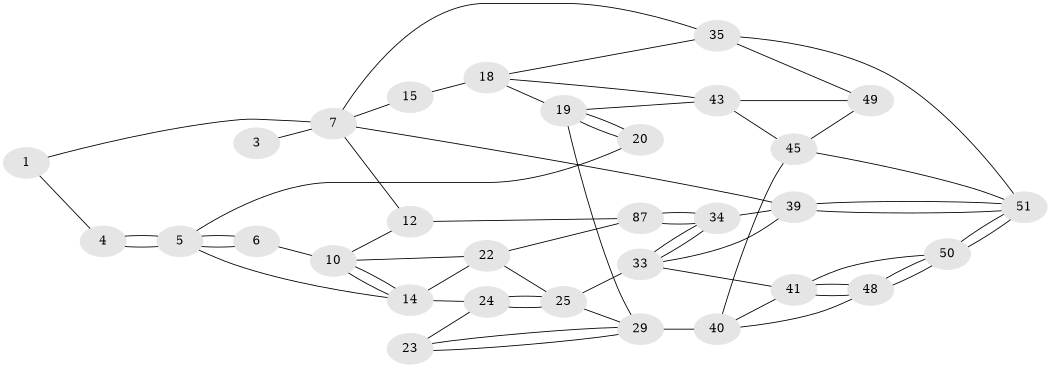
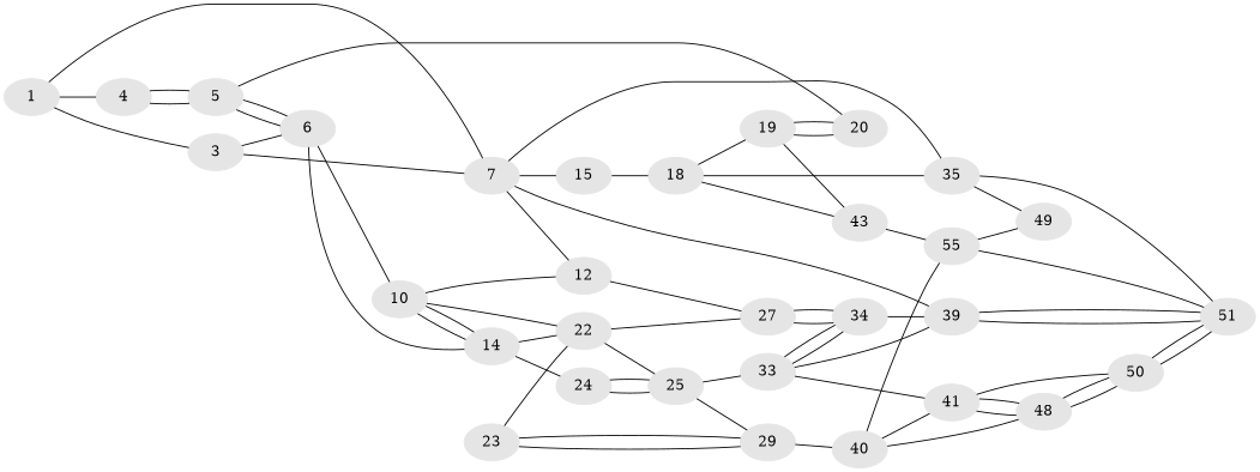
  graph {
    rankdir=LR
    node [color=gray90 style=filled]
    1 [super="+2"]
    3 [super="+7"]
    4 [super="+16"]
    n4 [label=7 super="+9"]
    6
    5 [super="+13"]
    15 [super="+17"]
    12
    35 [super="+36"]
    39
    10 [super="+11"]
    14 [super="+21"]
    20
    18 [super="+37"]
    22 [super="+26"]
    24
-   27 [super="+28" label=87]
+   27 [super="+28"]
    49
    51 [super="+52"]
    25 [super="+30"]
    34 [super="+38"]
    19 [super="+31"]
    43 [super="+44"]
    29 [super="+32"]
-   45 [super="+46"]
+   45 [super="+46" label=55]
    40 [super="+47"]
    23
    33
    41 [super="+42"]
    48
    50
+   1 -- 3
    1 -- 4
    1 -- n4
    3 -- n4
+   3 -- 6
    4 -- 5
    4 -- 5
    n4 -- 15
    n4 -- 12
    n4 -- 35
    n4 -- 39
    6 -- 10
    5 -- 6
    5 -- 6
-   5 -- 14
+   6 -- 14
    5 -- 20
    15 -- 18
    12 -- 27
    35 -- 49
    35 -- 51
    39 -- 51
    39 -- 51
    10 -- 12
    10 -- 14
    10 -- 14
    10 -- 22
    14 -- 22
    14 -- 24
    18 -- 35
    18 -- 19
    18 -- 43
    22 -- 27
    22 -- 25
    24 -- 25
    24 -- 25
    27 -- 34 [weight=2]
    27 -- 34
    25 -- 29
    25 -- 33
    34 -- 39
    19 -- 20
    19 -- 20
    19 -- 43
-   19 -- 29
-   43 -- 49
    43 -- 45
    29 -- 40
    45 -- 49
    45 -- 51
    40 -- 45
    40 -- 41
    40 -- 48
-   23 -- 24
+   23 -- 22
    23 -- 29
    23 -- 29
    33 -- 39
    33 -- 34
    33 -- 34
    33 -- 41
    41 -- 48
    41 -- 48
    41 -- 50
    48 -- 50
    48 -- 50
    50 -- 51
    50 -- 51
  }
